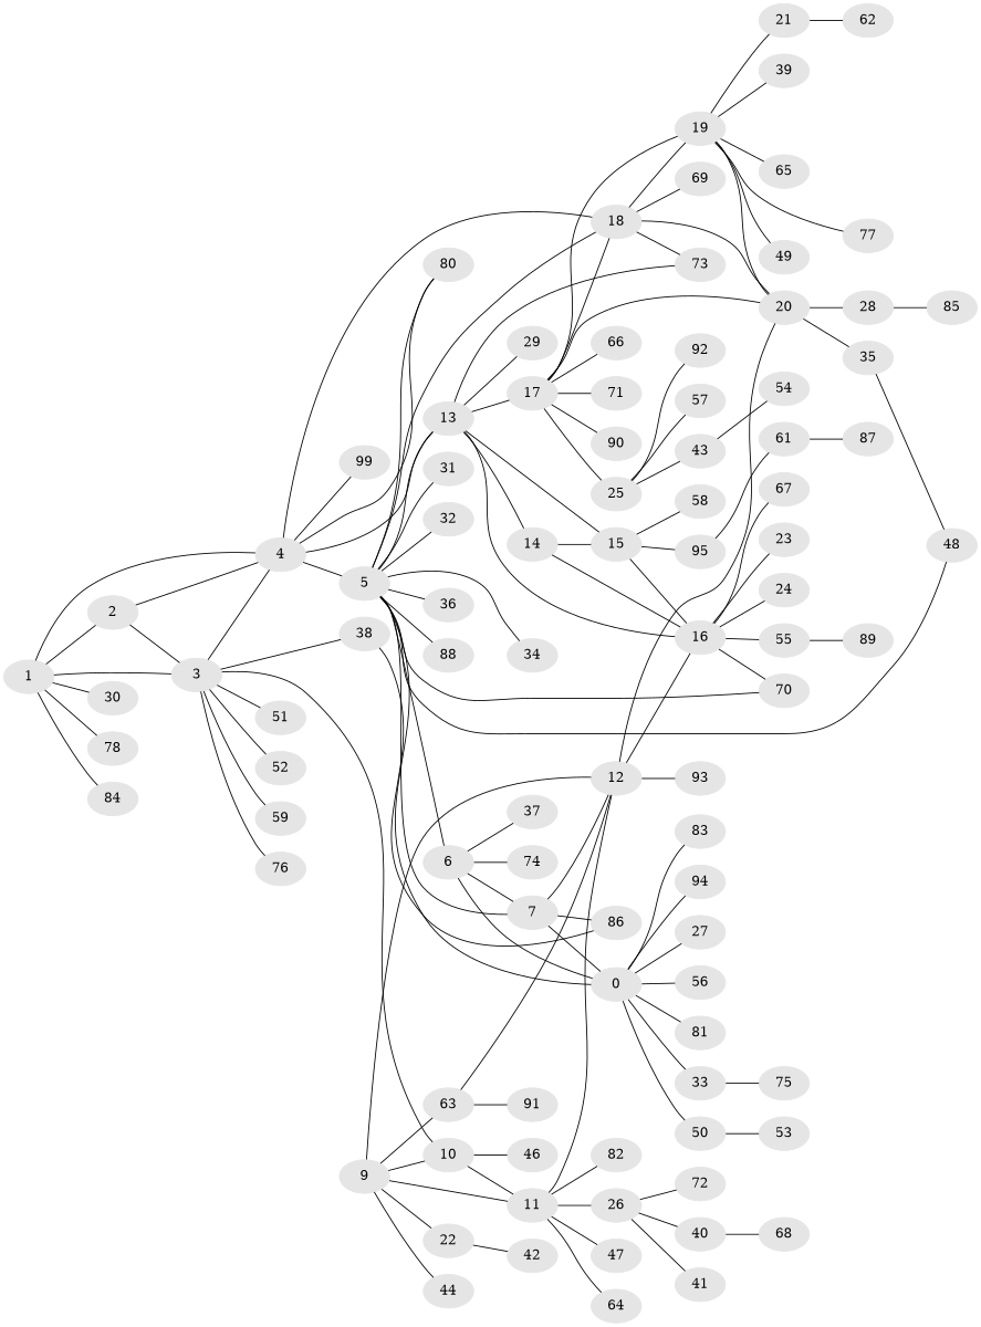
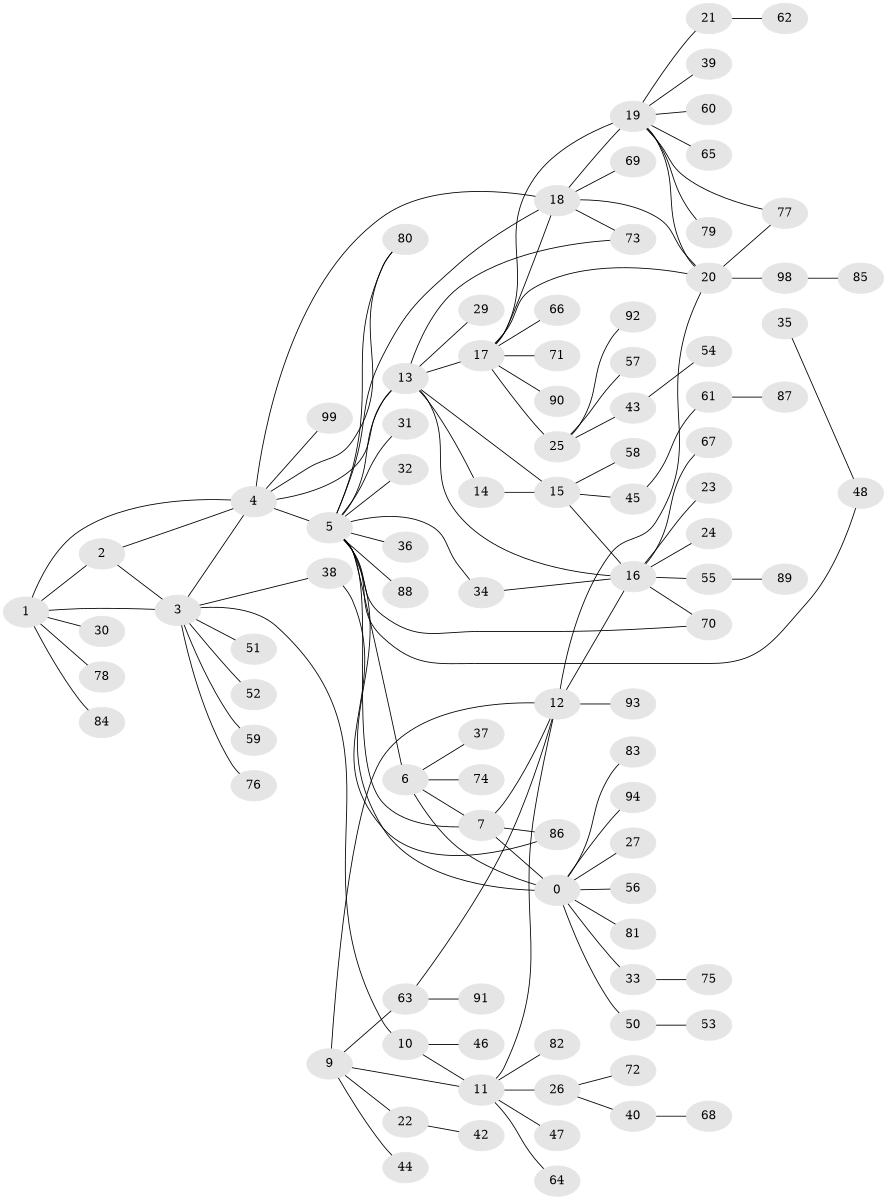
  graph {
    rankdir=LR
    node [color=gray90 style=filled]
    1
    2
    3
    4
    30
    78
    84
    10
    38
    51
    52
    59
    76
    5
    13
    18
    n17 [label=99]
    80
    11
    46
    86
    6
    7
    n24 [label=0]
    31
    32
    34
    36
    48
    70
    88
    16
    14
    15
    17
    29
    73
    20
    19
    69
    37
    74
    12
    27
    33
    50
    56
    81
    83
    94
    93
    75
    53
    9
    22
    44
    63
    26
    47
    64
    82
    42
    91
    40
-   41
    72
    23
    24
    55
    67
-   28
+   28 [label=98]
    35
-   45 [label=95]
+   45
    58
    25
    66
    71
    90
    61
    89
    21
    39
+   60
    65
    77
-   79 [label=49]
+   79
    43
    57
    92
    62
    85
    54
    68
    87
    1 -- 2
    1 -- 3
    1 -- 4
    1 -- 30
    1 -- 78
    1 -- 84
    2 -- 3
    2 -- 4
    3 -- 4
    3 -- 10
    3 -- 38
    3 -- 51
    3 -- 52
    3 -- 59
    3 -- 76
    4 -- 5
    4 -- 13
    4 -- 18
    4 -- n17
    4 -- 80
    10 -- 11
    10 -- 46
    38 -- 86
    5 -- 13
    5 -- 18
    5 -- 80
    5 -- 6
    5 -- 7
    5 -- n24
    5 -- 31
    5 -- 32
    5 -- 34
    5 -- 36
    5 -- 48
    5 -- 70
    5 -- 88
    13 -- 16
    13 -- 14
    13 -- 15
    13 -- 17
    13 -- 29
    13 -- 73
    18 -- 73
    18 -- 20
    18 -- 19
    18 -- 69
    11 -- 12
    11 -- 26
    11 -- 47
    11 -- 64
    11 -- 82
    6 -- 7
    6 -- n24
    6 -- 37
    6 -- 74
    7 -- 86
    7 -- n24
    7 -- 12
    n24 -- 27
    n24 -- 33
    n24 -- 50
    n24 -- 56
    n24 -- 81
    n24 -- 83
    n24 -- 94
    16 -- 70
    16 -- 23
    16 -- 24
    16 -- 55
    16 -- 67
-   14 -- 16
+   34 -- 16
    14 -- 15
    15 -- 16
    15 -- 45
    15 -- 58
    17 -- 18
    17 -- 20
    17 -- 19
    17 -- 25
    17 -- 66
    17 -- 71
    17 -- 90
    20 -- 28
-   20 -- 35
+   20 -- 77
    19 -- 20
    19 -- 21
    19 -- 39
+   19 -- 60
    19 -- 65
    19 -- 77
    19 -- 79
    12 -- 16
    12 -- 20
    12 -- 93
    33 -- 75
    50 -- 53
-   9 -- 10
    9 -- 11
    9 -- 12
    9 -- 22
    9 -- 44
    9 -- 63
    22 -- 42
    63 -- 12
    63 -- 91
    26 -- 40
-   26 -- 41
    26 -- 72
    40 -- 68
    55 -- 89
    28 -- 85
    35 -- 48
    45 -- 61
    25 -- 43
    25 -- 57
    25 -- 92
    61 -- 87
    21 -- 62
    43 -- 54
  }
